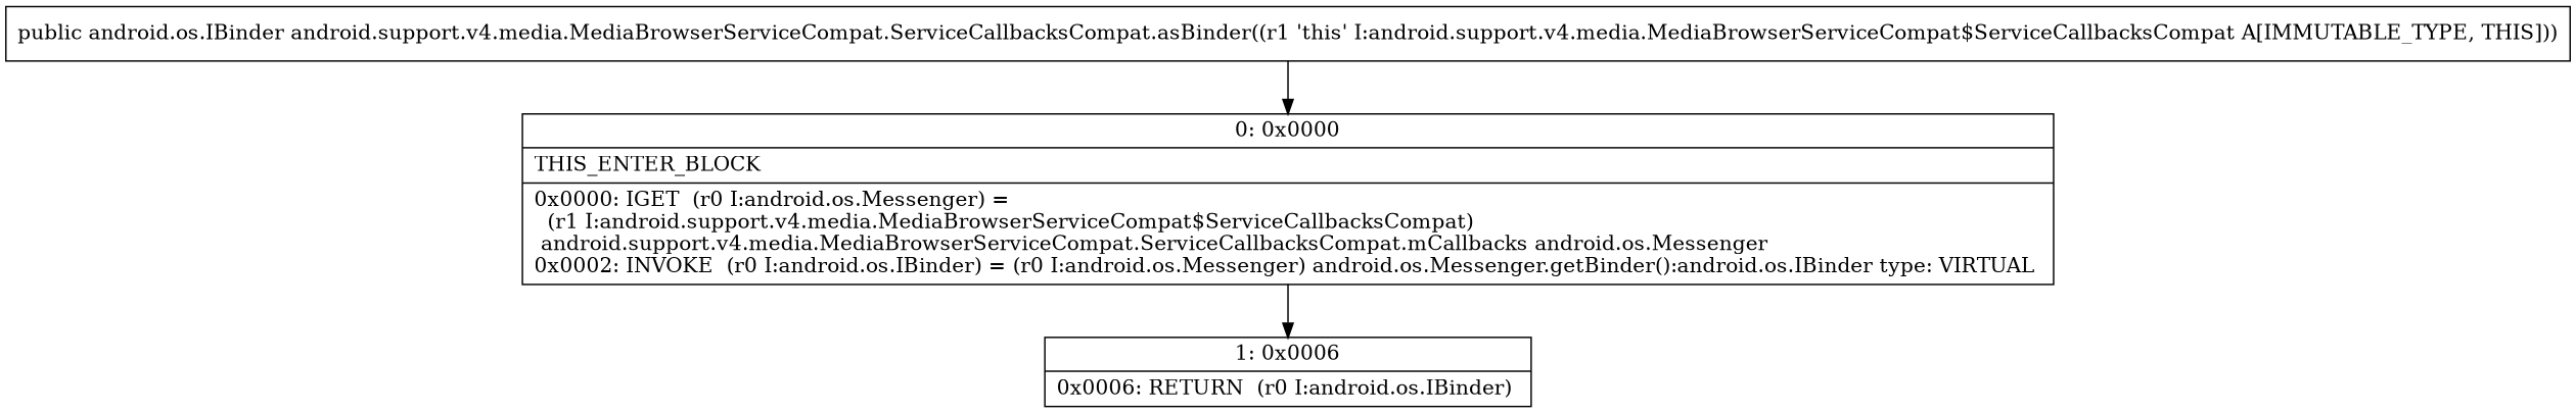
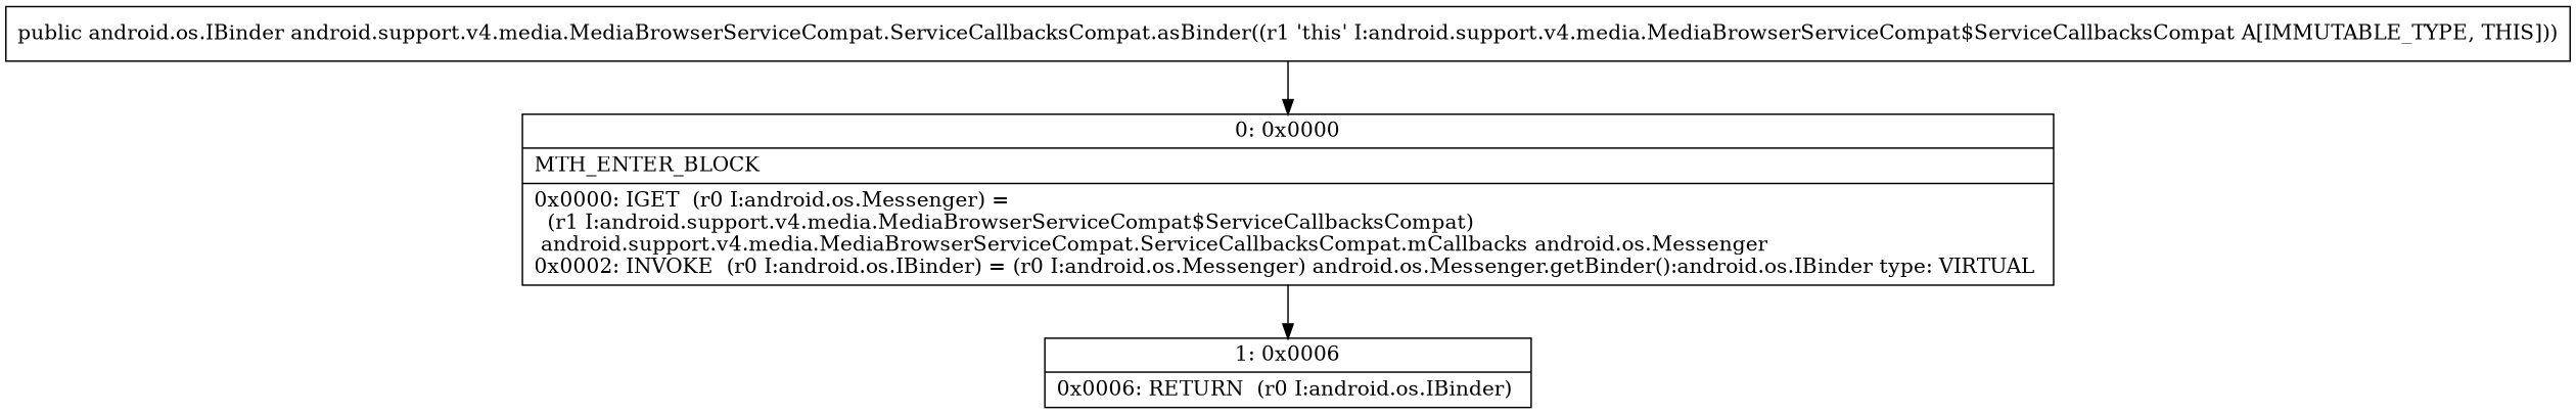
  digraph {
    node [shape=record]
-   n1 [label="{0\:\ 0x0000|THIS_ENTER_BLOCK\l|0x0000: IGET  (r0 I:android.os.Messenger) = \l  (r1 I:android.support.v4.media.MediaBrowserServiceCompat$ServiceCallbacksCompat)\l android.support.v4.media.MediaBrowserServiceCompat.ServiceCallbacksCompat.mCallbacks android.os.Messenger \l0x0002: INVOKE  (r0 I:android.os.IBinder) = (r0 I:android.os.Messenger) android.os.Messenger.getBinder():android.os.IBinder type: VIRTUAL \l}"]
+   n1 [label="{0\:\ 0x0000|MTH_ENTER_BLOCK\l|0x0000: IGET  (r0 I:android.os.Messenger) = \l  (r1 I:android.support.v4.media.MediaBrowserServiceCompat$ServiceCallbacksCompat)\l android.support.v4.media.MediaBrowserServiceCompat.ServiceCallbacksCompat.mCallbacks android.os.Messenger \l0x0002: INVOKE  (r0 I:android.os.IBinder) = (r0 I:android.os.Messenger) android.os.Messenger.getBinder():android.os.IBinder type: VIRTUAL \l}"]
    n2 [label="{1\:\ 0x0006|0x0006: RETURN  (r0 I:android.os.IBinder) \l}"]
    n3 [label="{public android.os.IBinder android.support.v4.media.MediaBrowserServiceCompat.ServiceCallbacksCompat.asBinder((r1 'this' I:android.support.v4.media.MediaBrowserServiceCompat$ServiceCallbacksCompat A[IMMUTABLE_TYPE, THIS])) }"]
    n1 -> n2
    n3 -> n1
  }
